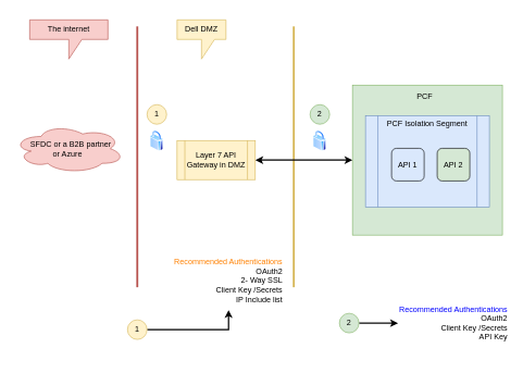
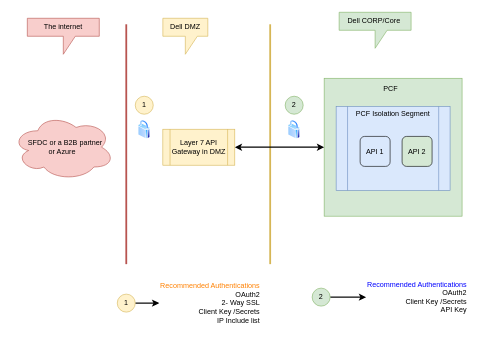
  <mxCell id="0" />
  <mxCell id="1" parent="0" />
  <mxCell id="2" value="" style="whiteSpace=wrap;html=1;aspect=fixed;fillColor=#d5e8d4;strokeColor=#82b366;" parent="1" vertex="1"><mxGeometry x="540" y="130" width="230" height="230" as="geometry" /></mxCell>
- <mxCell id="3" value="&amp;nbsp; SFDC or a B2B partner &lt;br&gt;or Azure&amp;nbsp;" style="ellipse;shape=cloud;whiteSpace=wrap;html=1;fillColor=#f8cecc;strokeColor=#b85450;" parent="1" vertex="1"><mxGeometry x="20" y="190" width="170" height="75" as="geometry" /></mxCell>
+ <mxCell id="3" value="&amp;nbsp; SFDC or a B2B partner &lt;br&gt;or Azure&amp;nbsp;" style="ellipse;shape=cloud;whiteSpace=wrap;html=1;fillColor=#f8cecc;strokeColor=#b85450;" parent="1" vertex="1"><mxGeometry x="20" y="190" width="170" height="110" as="geometry" /></mxCell>
  <mxCell id="4" value="" style="endArrow=none;html=1;strokeWidth=3;fillColor=#f8cecc;strokeColor=#b85450;" parent="1" edge="1"><mxGeometry width="50" height="50" relative="1" as="geometry"><mxPoint x="210" y="440" as="sourcePoint" /><mxPoint x="210" y="40" as="targetPoint" /></mxGeometry></mxCell>
  <mxCell id="5" value="" style="endArrow=none;html=1;strokeWidth=3;fillColor=#fff2cc;strokeColor=#d6b656;" parent="1" edge="1"><mxGeometry width="50" height="50" relative="1" as="geometry"><mxPoint x="450" y="440" as="sourcePoint" /><mxPoint x="450" y="40" as="targetPoint" /></mxGeometry></mxCell>
  <mxCell id="6" style="edgeStyle=orthogonalEdgeStyle;rounded=0;orthogonalLoop=1;jettySize=auto;html=1;entryX=0;entryY=0.5;entryDx=0;entryDy=0;strokeWidth=2;startArrow=classic;startFill=1;" parent="1" source="7" target="2" edge="1"><mxGeometry relative="1" as="geometry" /></mxCell>
  <mxCell id="7" value="Layer 7 API Gateway in DMZ" style="shape=process;whiteSpace=wrap;html=1;backgroundOutline=1;fillColor=#fff2cc;strokeColor=#d6b656;" parent="1" vertex="1"><mxGeometry x="271" y="215" width="120" height="60" as="geometry" /></mxCell>
  <mxCell id="8" value="PCF" style="text;html=1;strokeColor=none;fillColor=none;align=center;verticalAlign=middle;whiteSpace=wrap;rounded=0;" parent="1" vertex="1"><mxGeometry x="631" y="137" width="40" height="20" as="geometry" /></mxCell>
  <mxCell id="9" value="" style="shape=process;whiteSpace=wrap;html=1;backgroundOutline=1;fillColor=#dae8fc;strokeColor=#6c8ebf;" parent="1" vertex="1"><mxGeometry x="560" y="177" width="190" height="140" as="geometry" /></mxCell>
  <mxCell id="10" value="PCF Isolation Segment" style="text;html=1;strokeColor=none;fillColor=none;align=center;verticalAlign=middle;whiteSpace=wrap;rounded=0;" parent="1" vertex="1"><mxGeometry x="590" y="180" width="130" height="20" as="geometry" /></mxCell>
  <mxCell id="11" value="API 1" style="rounded=1;whiteSpace=wrap;html=1;fillColor=#dae8fc;" parent="1" vertex="1"><mxGeometry x="600" y="227" width="50" height="50" as="geometry" /></mxCell>
  <mxCell id="12" value="API 2" style="rounded=1;whiteSpace=wrap;html=1;fillColor=#d5e8d4;" parent="1" vertex="1"><mxGeometry x="670" y="227" width="50" height="50" as="geometry" /></mxCell>
  <mxCell id="13" value="" style="aspect=fixed;perimeter=ellipsePerimeter;html=1;align=center;shadow=0;dashed=0;spacingTop=3;image;image=img/lib/active_directory/secure.svg;" parent="1" vertex="1"><mxGeometry x="230" y="200" width="20" height="31.25" as="geometry" /></mxCell>
  <mxCell id="14" value="" style="aspect=fixed;perimeter=ellipsePerimeter;html=1;align=center;shadow=0;dashed=0;spacingTop=3;image;image=img/lib/active_directory/secure.svg;" parent="1" vertex="1"><mxGeometry x="480" y="200" width="20" height="31.25" as="geometry" /></mxCell>
  <mxCell id="15" value="The internet" style="shape=callout;whiteSpace=wrap;html=1;perimeter=calloutPerimeter;fillColor=#f8cecc;strokeColor=#b85450;" parent="1" vertex="1"><mxGeometry x="45" y="30" width="120" height="60" as="geometry" /></mxCell>
  <mxCell id="16" value="Dell DMZ" style="shape=callout;whiteSpace=wrap;html=1;perimeter=calloutPerimeter;fillColor=#fff2cc;strokeColor=#d6b656;" parent="1" vertex="1"><mxGeometry x="271" y="30" width="75" height="60" as="geometry" /></mxCell>
+ <mxCell id="17" value="Dell CORP/Core&amp;nbsp;" style="shape=callout;whiteSpace=wrap;html=1;perimeter=calloutPerimeter;fillColor=#d5e8d4;strokeColor=#82b366;" parent="1" vertex="1"><mxGeometry x="565" y="20" width="120" height="60" as="geometry" /></mxCell>
  <mxCell id="18" value="2" style="ellipse;whiteSpace=wrap;html=1;fillColor=#d5e8d4;strokeColor=#82b366;" vertex="1" parent="1"><mxGeometry x="475" y="160" width="30" height="30" as="geometry" /></mxCell>
  <mxCell id="19" value="1" style="ellipse;whiteSpace=wrap;html=1;fillColor=#fff2cc;strokeColor=#d6b656;" vertex="1" parent="1"><mxGeometry x="225" y="160" width="30" height="30" as="geometry" /></mxCell>
  <mxCell id="20" value="" style="edgeStyle=orthogonalEdgeStyle;rounded=0;orthogonalLoop=1;jettySize=auto;html=1;startArrow=none;startFill=0;strokeWidth=2;" edge="1" parent="1" source="21" target="22"><mxGeometry relative="1" as="geometry" /></mxCell>
  <mxCell id="21" value="1" style="ellipse;whiteSpace=wrap;html=1;fillColor=#fff2cc;strokeColor=#d6b656;" vertex="1" parent="1"><mxGeometry x="195" y="490" width="30" height="30" as="geometry" /></mxCell>
- <mxCell id="22" value="&lt;h4&gt;&lt;div style=&quot;text-align: left&quot;&gt;&lt;span style=&quot;font-weight: 400&quot;&gt;&lt;font color=&quot;#ff8000&quot;&gt;Recommended Authentications&lt;/font&gt;&lt;/span&gt;&lt;/div&gt;&lt;div style=&quot;text-align: right&quot;&gt;&lt;span style=&quot;font-weight: normal&quot;&gt;OAuth2&lt;/span&gt;&lt;/div&gt;&lt;div style=&quot;text-align: right&quot;&gt;&lt;span style=&quot;font-weight: normal&quot;&gt;2- Way SSL&lt;/span&gt;&lt;/div&gt;&lt;div style=&quot;text-align: right&quot;&gt;&lt;span style=&quot;font-weight: normal&quot;&gt;Client Key /Secrets&lt;/span&gt;&lt;/div&gt;&lt;div style=&quot;text-align: right&quot;&gt;&lt;span style=&quot;font-weight: normal&quot;&gt;IP Include list&lt;/span&gt;&lt;/div&gt;&lt;/h4&gt;" style="text;html=1;strokeColor=none;fillColor=none;align=center;verticalAlign=middle;whiteSpace=wrap;rounded=0;" vertex="1" parent="1"><mxGeometry x="265" y="385" width="170" height="90" as="geometry" /></mxCell>
+ <mxCell id="22" value="&lt;h4&gt;&lt;div style=&quot;text-align: left&quot;&gt;&lt;span style=&quot;font-weight: 400&quot;&gt;&lt;font color=&quot;#ff8000&quot;&gt;Recommended Authentications&lt;/font&gt;&lt;/span&gt;&lt;/div&gt;&lt;div style=&quot;text-align: right&quot;&gt;&lt;span style=&quot;font-weight: normal&quot;&gt;OAuth2&lt;/span&gt;&lt;/div&gt;&lt;div style=&quot;text-align: right&quot;&gt;&lt;span style=&quot;font-weight: normal&quot;&gt;2- Way SSL&lt;/span&gt;&lt;/div&gt;&lt;div style=&quot;text-align: right&quot;&gt;&lt;span style=&quot;font-weight: normal&quot;&gt;Client Key /Secrets&lt;/span&gt;&lt;/div&gt;&lt;div style=&quot;text-align: right&quot;&gt;&lt;span style=&quot;font-weight: normal&quot;&gt;IP Include list&lt;/span&gt;&lt;/div&gt;&lt;/h4&gt;" style="text;html=1;strokeColor=none;fillColor=none;align=center;verticalAlign=middle;whiteSpace=wrap;rounded=0;" vertex="1" parent="1"><mxGeometry x="265" y="460" width="170" height="90" as="geometry" /></mxCell>
  <mxCell id="23" value="" style="edgeStyle=orthogonalEdgeStyle;rounded=0;orthogonalLoop=1;jettySize=auto;html=1;startArrow=none;startFill=0;strokeWidth=2;" edge="1" parent="1" source="24" target="25"><mxGeometry relative="1" as="geometry" /></mxCell>
  <mxCell id="24" value="2" style="ellipse;whiteSpace=wrap;html=1;fillColor=#d5e8d4;strokeColor=#82b366;" vertex="1" parent="1"><mxGeometry x="520" y="480" width="30" height="30" as="geometry" /></mxCell>
  <mxCell id="25" value="&lt;h4&gt;&lt;div style=&quot;text-align: left&quot;&gt;&lt;span style=&quot;font-weight: 400&quot;&gt;&lt;font color=&quot;#0000ff&quot;&gt;Recommended Authentications&lt;/font&gt;&lt;/span&gt;&lt;/div&gt;&lt;div style=&quot;text-align: right&quot;&gt;&lt;span style=&quot;font-weight: normal&quot;&gt;OAuth2&lt;/span&gt;&lt;/div&gt;&lt;div style=&quot;text-align: right&quot;&gt;&lt;span style=&quot;font-weight: normal&quot;&gt;Client Key /Secrets&lt;/span&gt;&lt;br&gt;&lt;/div&gt;&lt;div style=&quot;text-align: right&quot;&gt;&lt;span style=&quot;font-weight: normal&quot;&gt;API Key&lt;/span&gt;&lt;/div&gt;&lt;/h4&gt;" style="text;html=1;strokeColor=none;fillColor=none;align=center;verticalAlign=middle;whiteSpace=wrap;rounded=0;" vertex="1" parent="1"><mxGeometry x="610" y="450" width="170" height="90" as="geometry" /></mxCell>
